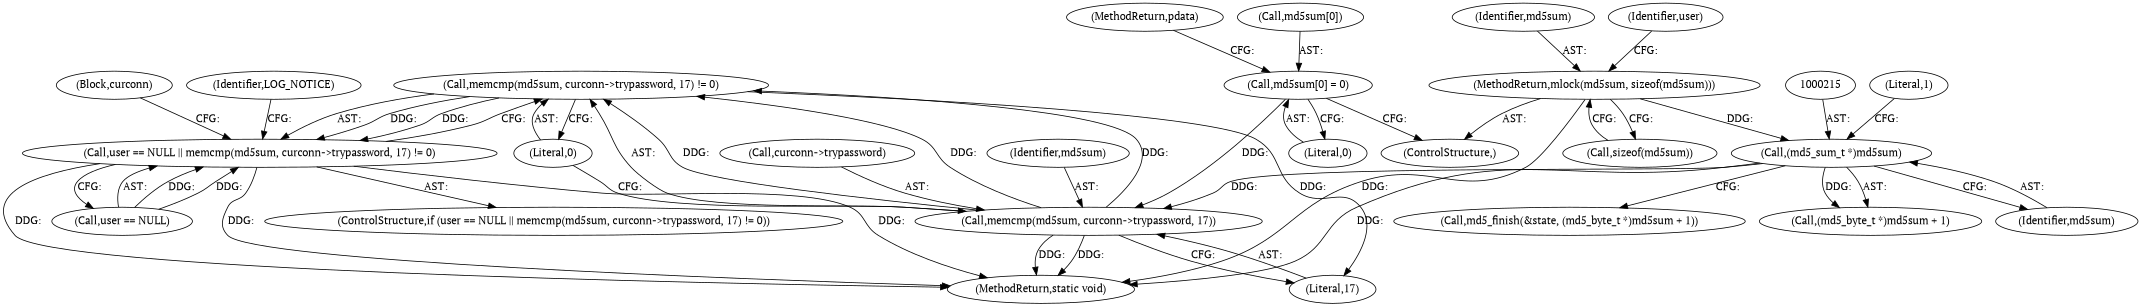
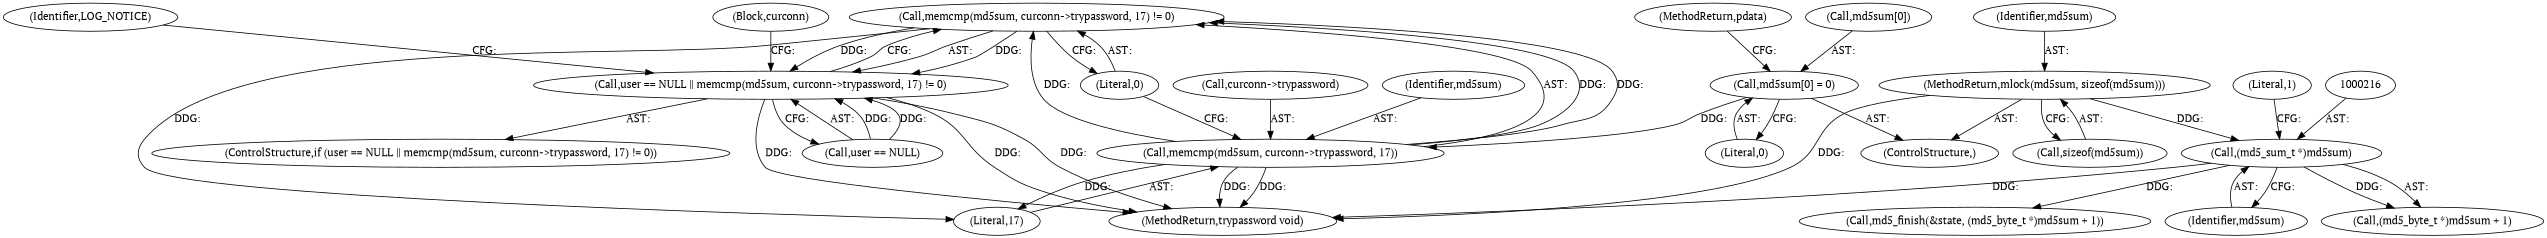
  digraph {
    fontname="PT Serif"
    node [fontname="PT Serif"]
    edge [fontname="PT Serif"]
    n1 [label="(Call,memcmp(md5sum, curconn->trypassword, 17) != 0)"]
    n2 [label="(Call,user == NULL || memcmp(md5sum, curconn->trypassword, 17) != 0)"]
    n3 [label="(Literal,0)"]
    n4 [label="(Literal,17)"]
-   n5 [label="(MethodReturn,static void)"]
+   n5 [label="(MethodReturn,trypassword void)"]
    n6 [label="(Call,user == NULL)"]
    n7 [label="(ControlStructure,if (user == NULL || memcmp(md5sum, curconn->trypassword, 17) != 0))"]
    n8 [label="(Call,memcmp(md5sum, curconn->trypassword, 17))"]
    n9 [label="(Call,(md5_sum_t *)md5sum)"]
    n10 [label="(Call,md5_finish(&state, (md5_byte_t *)md5sum + 1))"]
    n11 [label="(Identifier,md5sum)"]
    n12 [label="(Call,(md5_byte_t *)md5sum + 1)"]
    n13 [label="(MethodReturn,mlock(md5sum, sizeof(md5sum)))"]
    n14 [label="(ControlStructure,)"]
    n15 [label="(Call,sizeof(md5sum))"]
    n16 [label="(Call,md5sum[0] = 0)"]
    n17 [label="(Literal,0)"]
    n18 [label="(MethodReturn,pdata)"]
    n19 [label="(Identifier,LOG_NOTICE)"]
    n20 [label="(Call,md5sum[0])"]
    n21 [label="(Call,curconn->trypassword)"]
    n22 [label="(Identifier,md5sum)"]
    n23 [label="(Identifier,md5sum)"]
    n24 [label="(Block,curconn)"]
-   n25 [label="(Identifier,user)"]
    n26 [label="(Literal,1)"]
-   1000216 [label=1000215]
+   1000216
    n1 -> n2 [label="AST: "]
    n1 -> n2 [label="DDG: "]
    n1 -> n2 [label="DDG: "]
    n1 -> n3 [label="CFG: "]
    n1 -> n4 [label="DDG: "]
    n2 -> n1 [label="CFG: "]
    n2 -> n5 [label="DDG: "]
    n2 -> n5 [label="DDG: "]
    n2 -> n5 [label="DDG: "]
    n2 -> n6 [label="CFG: "]
    n2 -> n7 [label="AST: "]
    n3 -> n1 [label="AST: "]
    n3 -> n8 [label="CFG: "]
    n4 -> n8 [label="AST: "]
    n6 -> n2 [label="AST: "]
    n6 -> n2 [label="DDG: "]
    n6 -> n2 [label="DDG: "]
    n8 -> n1 [label="AST: "]
    n8 -> n1 [label="DDG: "]
    n8 -> n1 [label="DDG: "]
    n8 -> n1 [label="DDG: "]
-   n8 -> n4 [label="CFG: "]
+   n8 -> n4 [label="DDG: "]
    n8 -> n5 [label="DDG: "]
    n8 -> n5 [label="DDG: "]
    n9 -> n5 [label="DDG: "]
-   n9 -> n8 [label="DDG: "]
-   n9 -> n10 [label="CFG: "]
+   n9 -> n10 [label="DDG: "]
    n9 -> n11 [label="CFG: "]
    n9 -> n12 [label="AST: "]
    n9 -> n12 [label="DDG: "]
    n11 -> n9 [label="AST: "]
    n13 -> n5 [label="DDG: "]
    n13 -> n9 [label="DDG: "]
    n13 -> n14 [label="AST: "]
    n13 -> n15 [label="CFG: "]
-   n15 -> n13 [label="CFG: "]
+   n15 -> n13 [label="AST: "]
    n16 -> n8 [label="DDG: "]
-   n16 -> n14 [label="CFG: "]
+   n16 -> n14 [label="AST: "]
    n16 -> n17 [label="CFG: "]
    n17 -> n16 [label="AST: "]
    n18 -> n16 [label="CFG: "]
    n19 -> n2 [label="CFG: "]
    n20 -> n16 [label="AST: "]
    n21 -> n8 [label="AST: "]
    n22 -> n13 [label="AST: "]
    n23 -> n8 [label="AST: "]
    n24 -> n2 [label="CFG: "]
-   n25 -> n13 [label="CFG: "]
    n26 -> n9 [label="CFG: "]
    1000216 -> n9 [label="AST: "]
  }
